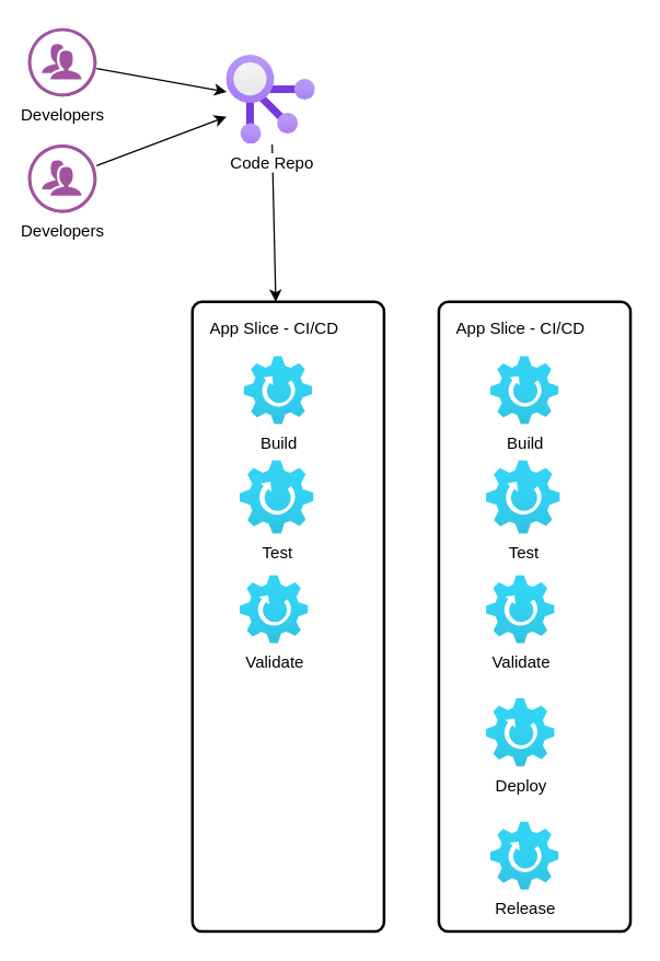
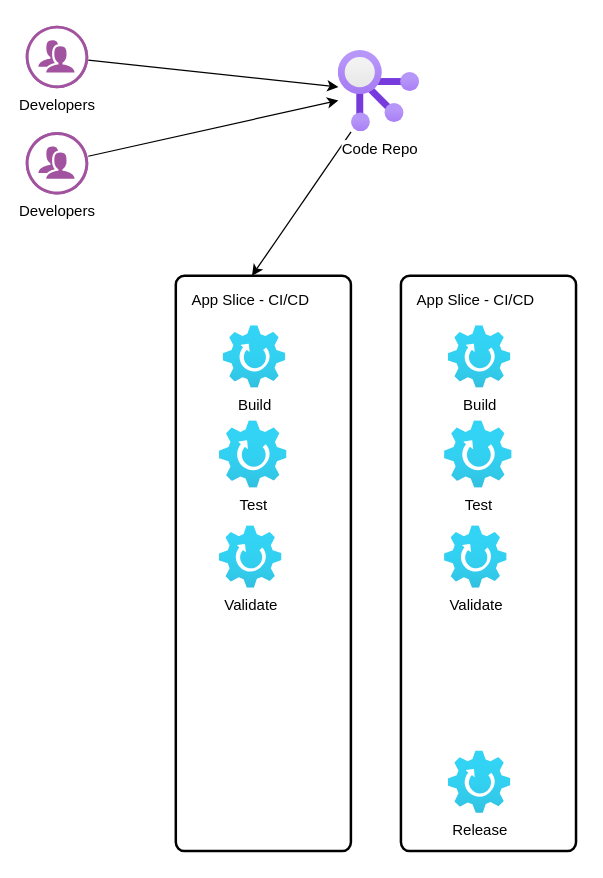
  <mxCell id="0" />
  <mxCell id="1" parent="0" />
  <mxCell id="2" value="" style="rounded=1;whiteSpace=wrap;html=1;absoluteArcSize=1;arcSize=14;strokeWidth=2;" vertex="1" parent="1"><mxGeometry x="140" y="220" width="140" height="460" as="geometry" /></mxCell>
  <mxCell id="3" value="App Slice - CI/CD" style="text;html=1;strokeColor=none;fillColor=none;align=center;verticalAlign=middle;whiteSpace=wrap;rounded=0;" vertex="1" parent="1"><mxGeometry x="150" y="230" width="100" height="20" as="geometry" /></mxCell>
  <mxCell id="4" value="Build" style="aspect=fixed;html=1;points=[];align=center;image;fontSize=12;image=img/lib/azure2/general/Gear.svg;" vertex="1" parent="1"><mxGeometry x="178" y="260" width="50" height="50" as="geometry" /></mxCell>
  <mxCell id="5" value="Test" style="aspect=fixed;html=1;points=[];align=center;image;fontSize=12;image=img/lib/azure2/general/Gear.svg;imageBackground=#ffffff;" vertex="1" parent="1"><mxGeometry x="175" y="336" width="54" height="54" as="geometry" /></mxCell>
  <mxCell id="6" value="Validate&lt;br&gt;" style="aspect=fixed;html=1;points=[];align=center;image;fontSize=12;image=img/lib/azure2/general/Gear.svg;" vertex="1" parent="1"><mxGeometry x="175" y="420" width="50" height="50" as="geometry" /></mxCell>
  <mxCell id="7" style="edgeStyle=none;rounded=0;orthogonalLoop=1;jettySize=auto;html=1;entryX=0.435;entryY=0;entryDx=0;entryDy=0;entryPerimeter=0;" edge="1" parent="1" source="8" target="2"><mxGeometry relative="1" as="geometry" /></mxCell>
- <mxCell id="8" value="Code Repo" style="aspect=fixed;html=1;points=[];align=center;image;fontSize=12;image=img/lib/azure2/general/TFS_VC_Repository.svg;" vertex="1" parent="1"><mxGeometry x="165" y="40" width="65" height="65" as="geometry" /></mxCell>
+ <mxCell id="8" value="Code Repo" style="aspect=fixed;html=1;points=[];align=center;image;fontSize=12;image=img/lib/azure2/general/TFS_VC_Repository.svg;" vertex="1" parent="1"><mxGeometry x="270" y="40" width="65" height="65" as="geometry" /></mxCell>
  <mxCell id="9" style="rounded=0;orthogonalLoop=1;jettySize=auto;html=1;" edge="1" parent="1" source="10" target="8"><mxGeometry relative="1" as="geometry"><mxPoint x="250" y="55" as="targetPoint" /></mxGeometry></mxCell>
  <mxCell id="10" value="Developers" style="verticalLabelPosition=bottom;html=1;fillColor=#A153A0;strokeColor=#ffffff;verticalAlign=top;align=center;points=[[0,0.5,0],[0.125,0.25,0],[0.25,0,0],[0.5,0,0],[0.75,0,0],[0.875,0.25,0],[1,0.5,0],[0.875,0.75,0],[0.75,1,0],[0.5,1,0],[0.125,0.75,0]];pointerEvents=1;shape=mxgraph.cisco_safe.compositeIcon;bgIcon=ellipse;resIcon=mxgraph.cisco_safe.design.users;" vertex="1" parent="1"><mxGeometry x="20" y="20" width="50" height="50" as="geometry" /></mxCell>
  <mxCell id="11" style="edgeStyle=none;rounded=0;orthogonalLoop=1;jettySize=auto;html=1;" edge="1" parent="1" source="12" target="8"><mxGeometry relative="1" as="geometry" /></mxCell>
  <mxCell id="12" value="Developers" style="verticalLabelPosition=bottom;html=1;fillColor=#A153A0;strokeColor=#ffffff;verticalAlign=top;align=center;points=[[0,0.5,0],[0.125,0.25,0],[0.25,0,0],[0.5,0,0],[0.75,0,0],[0.875,0.25,0],[1,0.5,0],[0.875,0.75,0],[0.75,1,0],[0.5,1,0],[0.125,0.75,0]];pointerEvents=1;shape=mxgraph.cisco_safe.compositeIcon;bgIcon=ellipse;resIcon=mxgraph.cisco_safe.design.users;" vertex="1" parent="1"><mxGeometry x="20" y="105" width="50" height="50" as="geometry" /></mxCell>
  <mxCell id="13" value="" style="rounded=1;whiteSpace=wrap;html=1;absoluteArcSize=1;arcSize=14;strokeWidth=2;" vertex="1" parent="1"><mxGeometry x="320" y="220" width="140" height="460" as="geometry" /></mxCell>
  <mxCell id="14" value="App Slice - CI/CD" style="text;html=1;strokeColor=none;fillColor=none;align=center;verticalAlign=middle;whiteSpace=wrap;rounded=0;" vertex="1" parent="1"><mxGeometry x="330" y="230" width="100" height="20" as="geometry" /></mxCell>
  <mxCell id="15" value="Build" style="aspect=fixed;html=1;points=[];align=center;image;fontSize=12;image=img/lib/azure2/general/Gear.svg;" vertex="1" parent="1"><mxGeometry x="358" y="260" width="50" height="50" as="geometry" /></mxCell>
  <mxCell id="16" value="Test" style="aspect=fixed;html=1;points=[];align=center;image;fontSize=12;image=img/lib/azure2/general/Gear.svg;imageBackground=#ffffff;" vertex="1" parent="1"><mxGeometry x="355" y="336" width="54" height="54" as="geometry" /></mxCell>
  <mxCell id="17" value="Validate&lt;br&gt;" style="aspect=fixed;html=1;points=[];align=center;image;fontSize=12;image=img/lib/azure2/general/Gear.svg;" vertex="1" parent="1"><mxGeometry x="355" y="420" width="50" height="50" as="geometry" /></mxCell>
- <mxCell id="18" value="Deploy" style="aspect=fixed;html=1;points=[];align=center;image;fontSize=12;image=img/lib/azure2/general/Gear.svg;" vertex="1" parent="1"><mxGeometry x="355" y="510" width="50" height="50" as="geometry" /></mxCell>
  <mxCell id="19" value="Release" style="aspect=fixed;html=1;points=[];align=center;image;fontSize=12;image=img/lib/azure2/general/Gear.svg;" vertex="1" parent="1"><mxGeometry x="358" y="600" width="50" height="50" as="geometry" /></mxCell>
